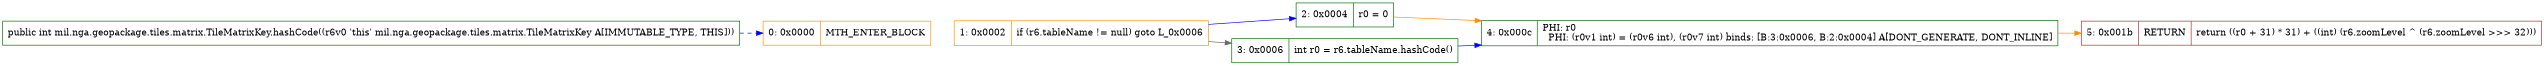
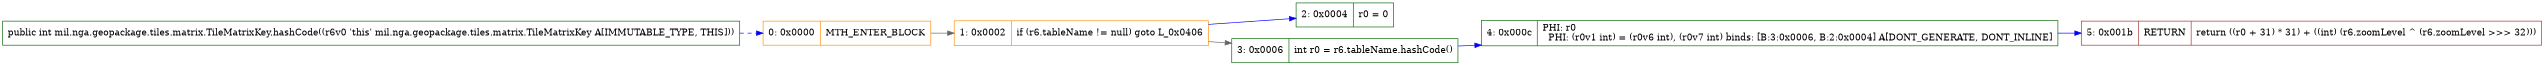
  digraph {
    rankdir=LR
    node [color=darkgreen shape=record]
    edge [color=blue style=solid]
    n1 [color=darkorange label="{0\:\ 0x0000|MTH_ENTER_BLOCK\l}"]
-   n2 [color=darkorange label="{1\:\ 0x0002|if (r6.tableName != null) goto L_0x0006\l}"]
+   n2 [color=darkorange label="{1\:\ 0x0002|if (r6.tableName != null) goto L_0x0406\l}"]
    n3 [label="{2\:\ 0x0004|r0 = 0\l}"]
    n4 [label="{3\:\ 0x0006|int r0 = r6.tableName.hashCode()\l}"]
    n5 [label="{4\:\ 0x000c|PHI: r0 \l  PHI: (r0v1 int) = (r0v6 int), (r0v7 int) binds: [B:3:0x0006, B:2:0x0004] A[DONT_GENERATE, DONT_INLINE]\l}"]
    n6 [color=brown label="{5\:\ 0x001b|RETURN\l|return ((r0 + 31) * 31) + ((int) (r6.zoomLevel ^ (r6.zoomLevel \>\>\> 32)))\l}"]
    n7 [label="{public int mil.nga.geopackage.tiles.matrix.TileMatrixKey.hashCode((r6v0 'this' mil.nga.geopackage.tiles.matrix.TileMatrixKey A[IMMUTABLE_TYPE, THIS])) }"]
+   n1 -> n2 [color=gray40]
    n2 -> n3
    n2 -> n4 [color=gray40]
-   n3 -> n5 [color=darkorange]
    n4 -> n5
-   n5 -> n6 [color=darkorange]
+   n5 -> n6
    n7 -> n1 [style=dashed]
  }
